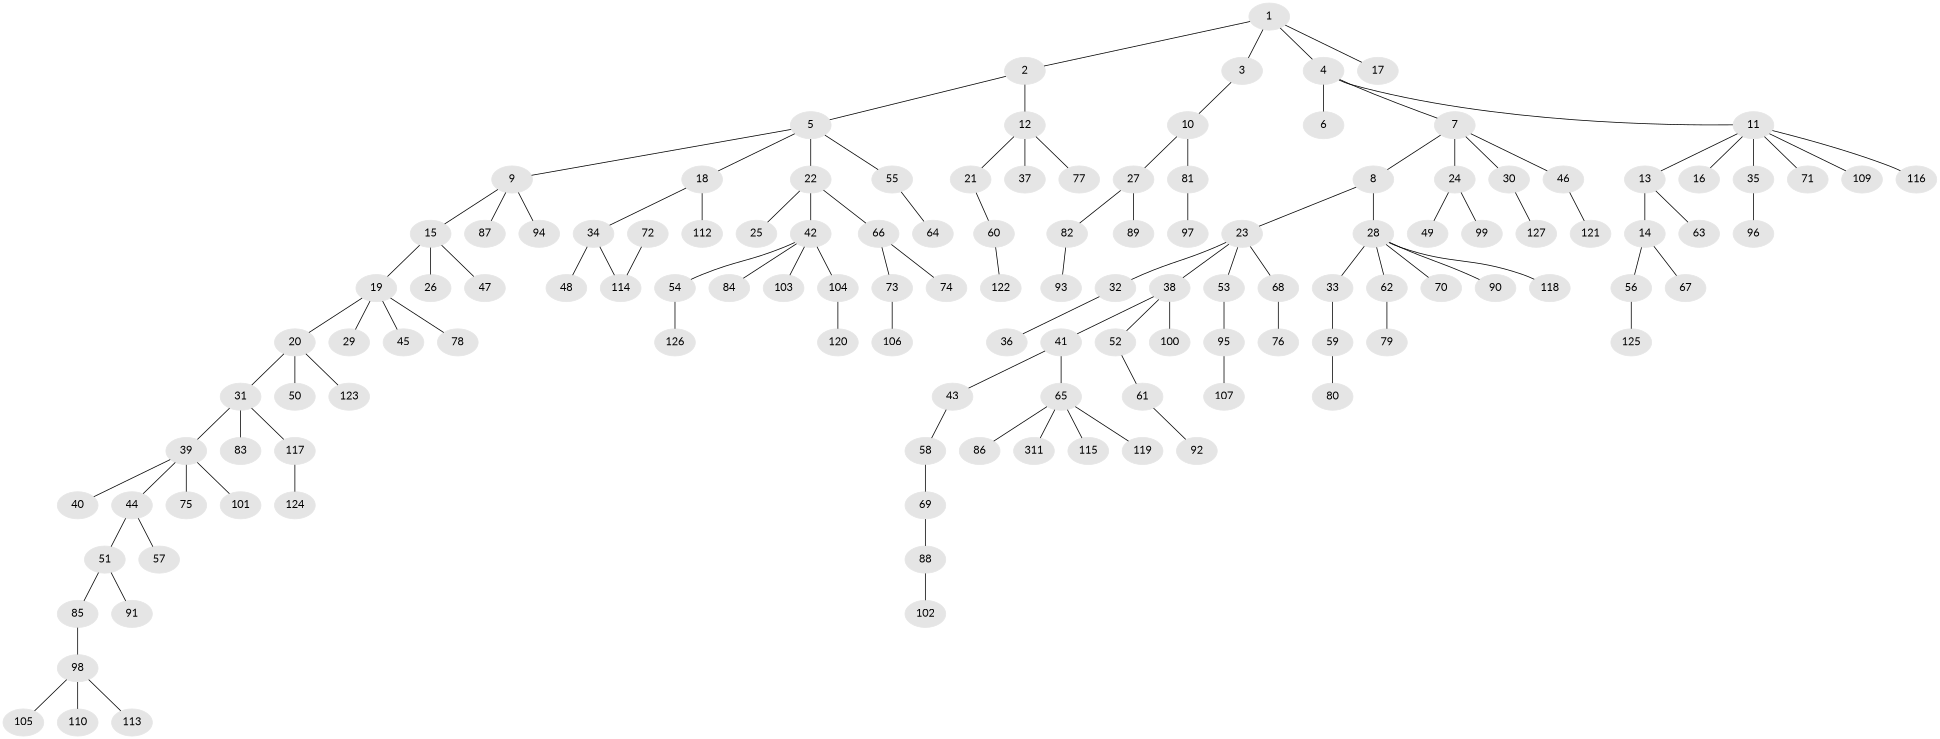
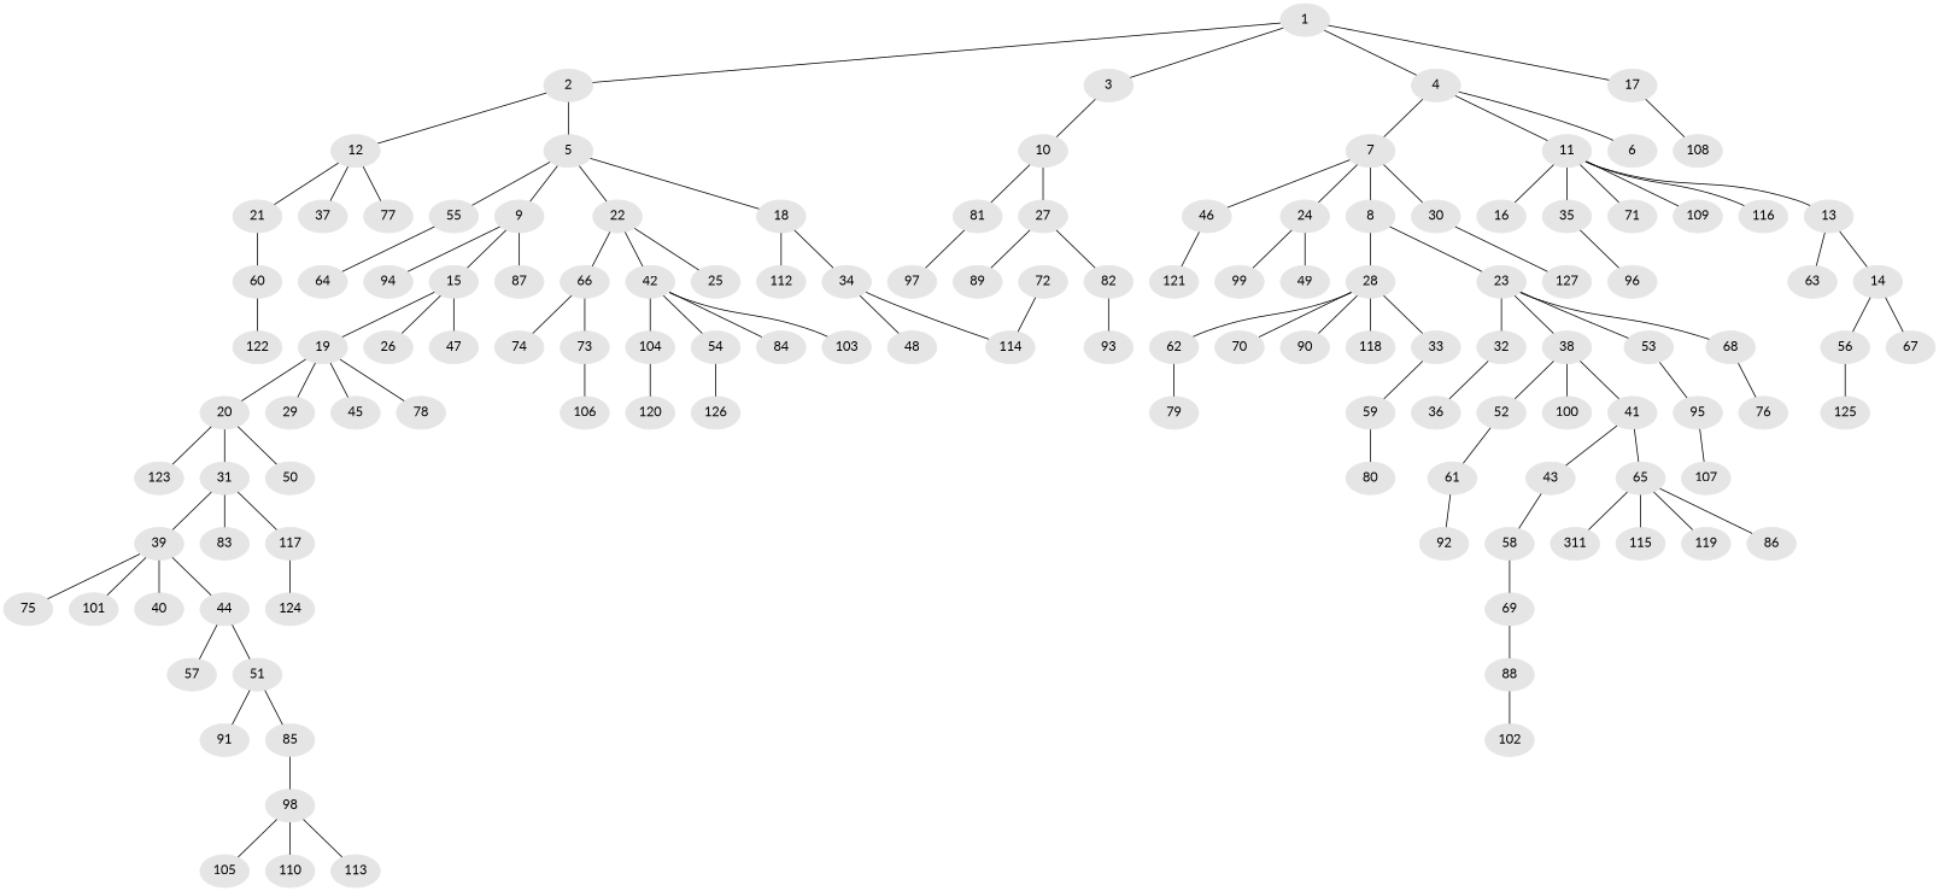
  graph {
    fontname=Lato
    node [color=gray90 fontname=Lato style=filled]
    edge [fontname=Lato]
    1
    2
    3
    4
    17
    5
    12
    10
    6
    7
    11
+   108
    9
    18
    22
    55
    21
    37
    77
    27
    81
    8
    24
    30
    46
    13
    16
    35
    71
    109
    116
    15
    87
    94
    34
    112
    25
    42
    66
    64
    23
    28
    49
    99
    127
    121
    32
    38
    53
    68
    33
    62
    70
    90
    118
    19
    26
    47
    82
    89
    97
    14
    63
    96
    60
    56
    67
    125
    20
    29
    45
    78
    48
    114
    31
    50
    123
    39
    83
    117
    122
    54
    84
    103
    104
    73
    74
    36
    41
    52
    100
    95
    76
    93
    59
    79
    40
    44
    75
    101
    124
    80
    72
    43
    65
    61
    51
    57
    58
    86
    n111 [label=311]
    115
    119
    126
    120
    69
    85
    91
    98
    92
    107
    88
    106
    102
    105
    110
    113
    1 -- 2
    1 -- 3
    1 -- 4
    1 -- 17
    2 -- 5
    2 -- 12
    3 -- 10
    4 -- 6
    4 -- 7
    4 -- 11
+   17 -- 108
    5 -- 9
    5 -- 18
    5 -- 22
    5 -- 55
    12 -- 21
    12 -- 37
    12 -- 77
    10 -- 27
    10 -- 81
    7 -- 8
    7 -- 24
    7 -- 30
    7 -- 46
    11 -- 13
    11 -- 16
    11 -- 35
    11 -- 71
    11 -- 109
    11 -- 116
    9 -- 15
    9 -- 87
    9 -- 94
    18 -- 34
    18 -- 112
    22 -- 25
    22 -- 42
    22 -- 66
    55 -- 64
    21 -- 60
    27 -- 82
    27 -- 89
    81 -- 97
    8 -- 23
    8 -- 28
    24 -- 49
    24 -- 99
    30 -- 127
    46 -- 121
    13 -- 14
    13 -- 63
    35 -- 96
    15 -- 19
    15 -- 26
    15 -- 47
    34 -- 48
    34 -- 114
    42 -- 54
    42 -- 84
    42 -- 103
    42 -- 104
    66 -- 73
    66 -- 74
    23 -- 32
    23 -- 38
    23 -- 53
    23 -- 68
    28 -- 33
    28 -- 62
    28 -- 70
    28 -- 90
    28 -- 118
    32 -- 36
    38 -- 41
    38 -- 52
    38 -- 100
    53 -- 95
    68 -- 76
    33 -- 59
    62 -- 79
    19 -- 20
    19 -- 29
    19 -- 45
    19 -- 78
    82 -- 93
    14 -- 56
    14 -- 67
    60 -- 122
    56 -- 125
    20 -- 31
    20 -- 50
    20 -- 123
    31 -- 39
    31 -- 83
    31 -- 117
    39 -- 40
    39 -- 44
    39 -- 75
    39 -- 101
    117 -- 124
    54 -- 126
    104 -- 120
    73 -- 106
    41 -- 43
    41 -- 65
    52 -- 61
    95 -- 107
    59 -- 80
    44 -- 51
    44 -- 57
    72 -- 114
    43 -- 58
    65 -- 86
    65 -- n111
    65 -- 115
    65 -- 119
    61 -- 92
    51 -- 85
    51 -- 91
    58 -- 69
    69 -- 88
    85 -- 98
    98 -- 105
    98 -- 110
    98 -- 113
    88 -- 102
  }
